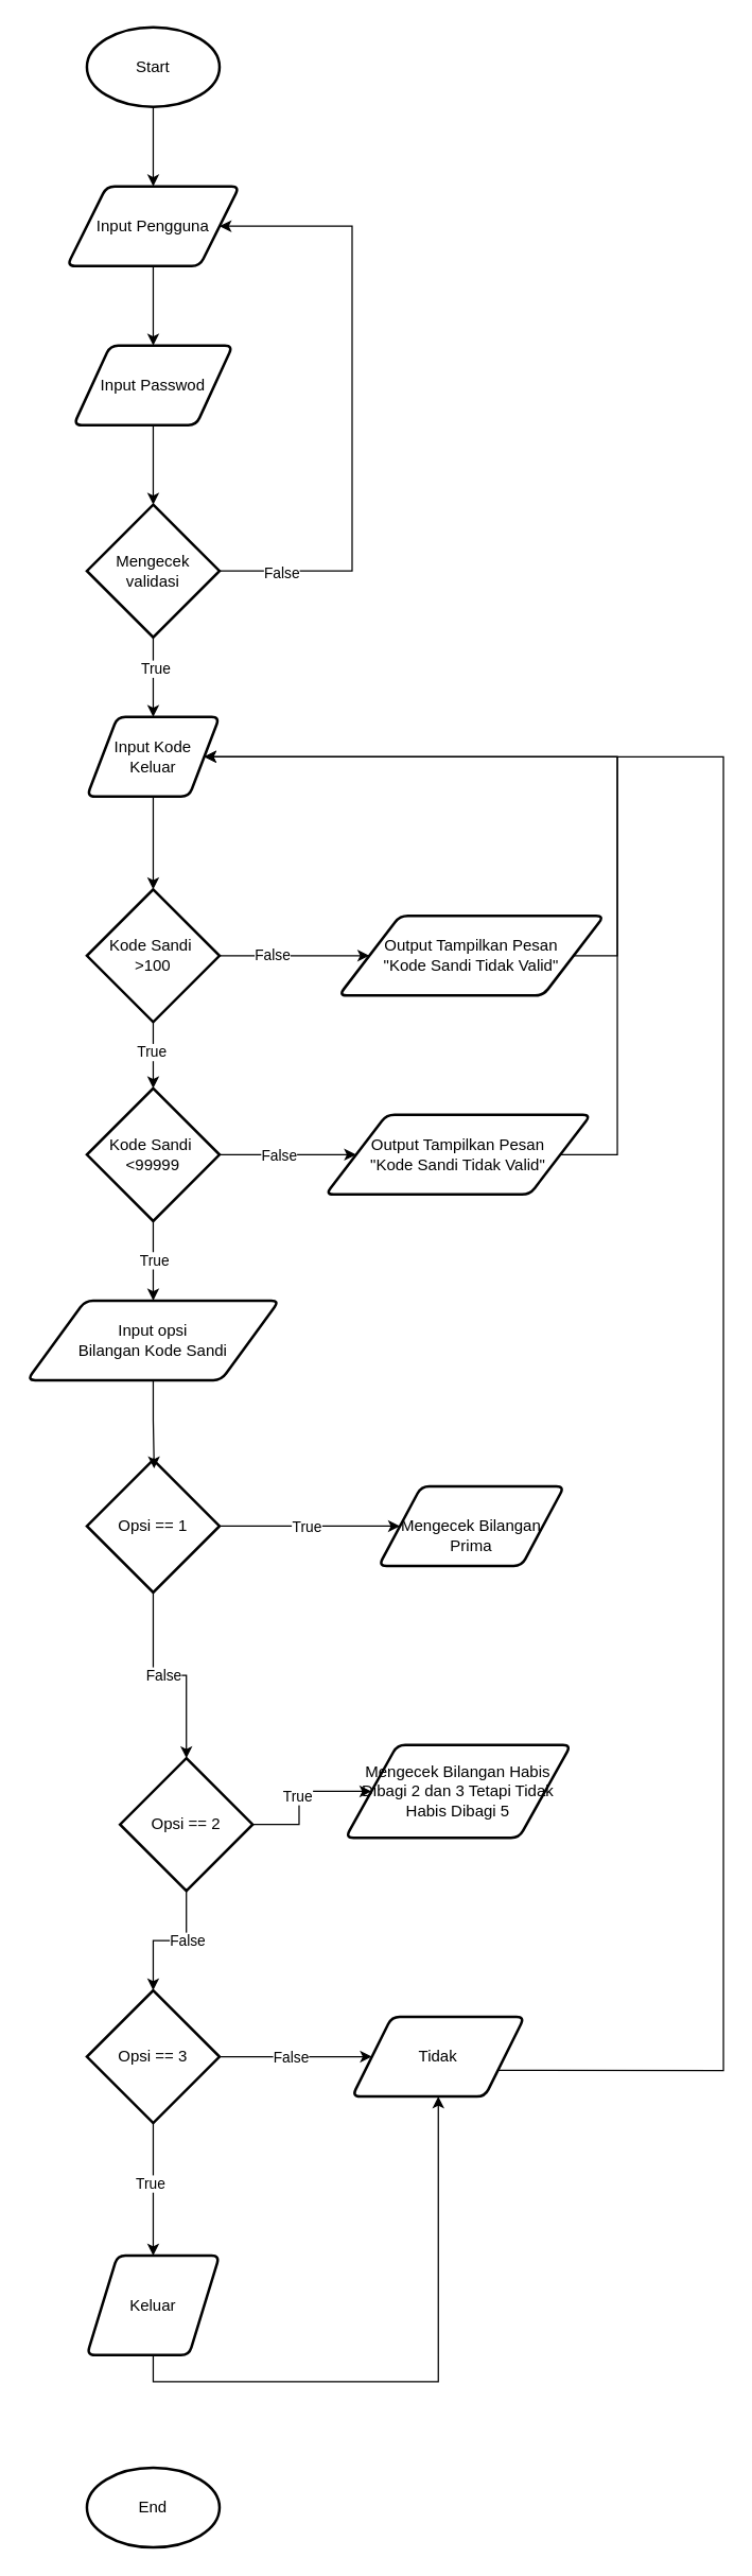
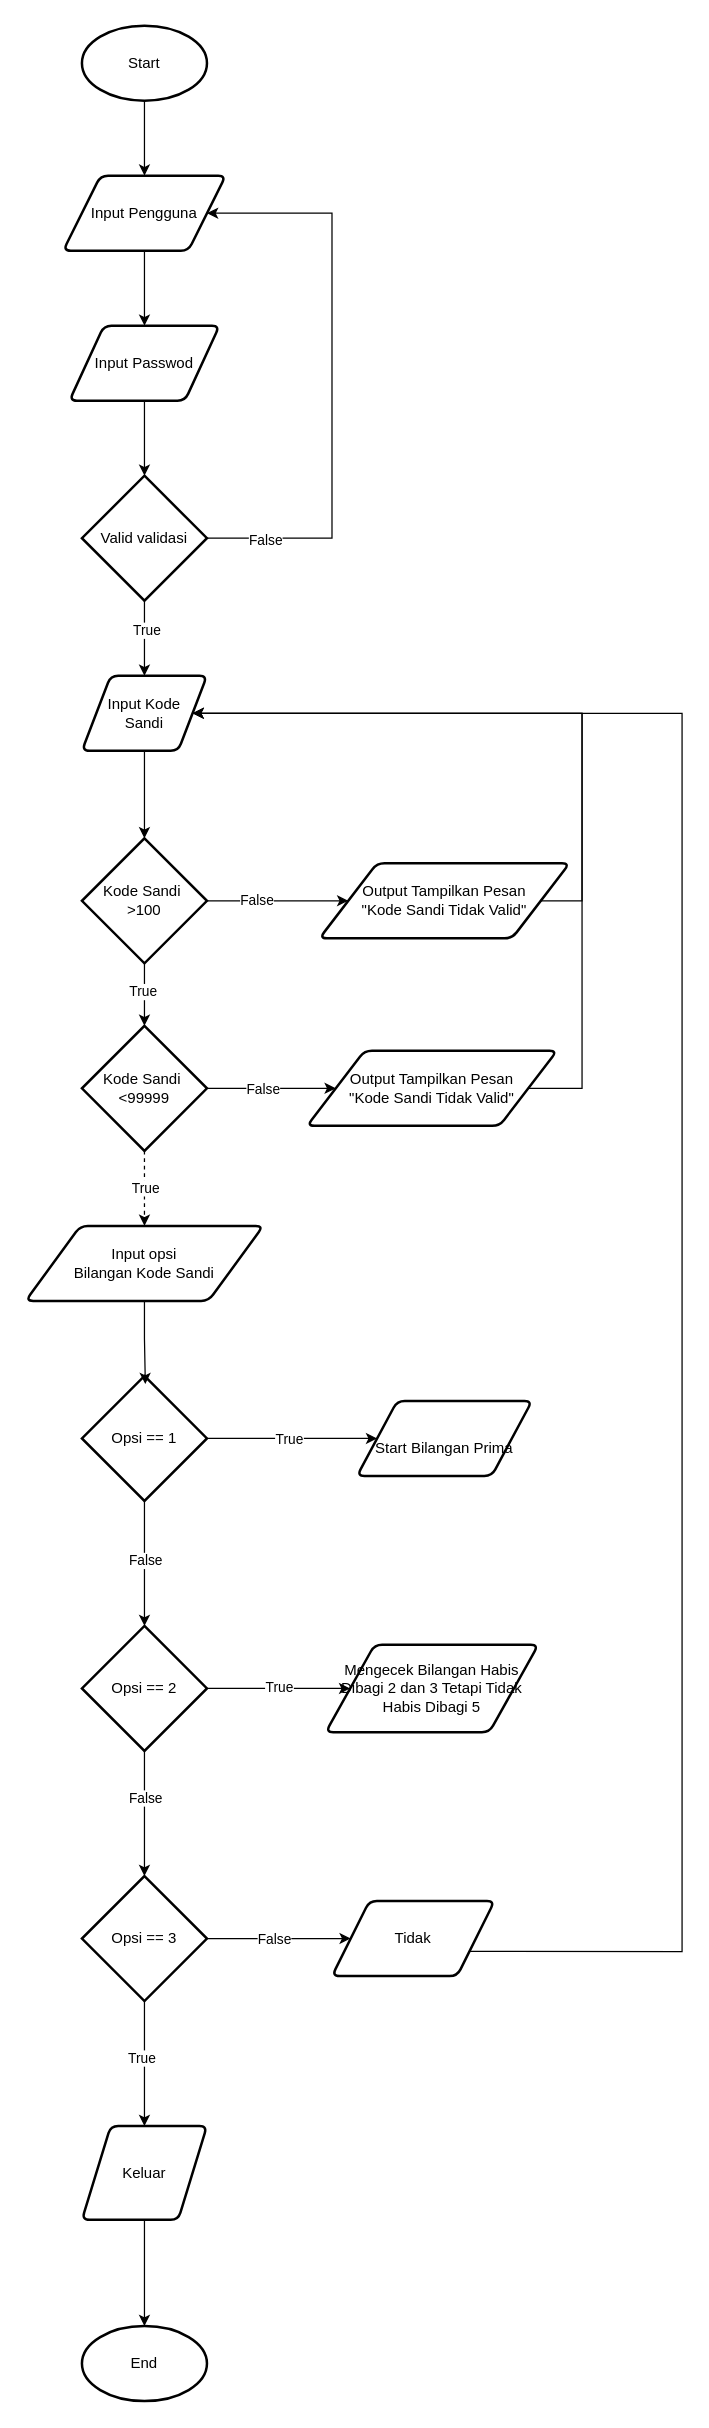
  <mxCell id="0" />
  <mxCell id="1" parent="0" />
  <mxCell id="2" style="edgeStyle=orthogonalEdgeStyle;rounded=0;orthogonalLoop=1;jettySize=auto;html=1;exitX=0.5;exitY=1;exitDx=0;exitDy=0;exitPerimeter=0;entryX=0.5;entryY=0;entryDx=0;entryDy=0;" parent="1" source="3" target="5" edge="1"><mxGeometry relative="1" as="geometry" /></mxCell>
  <mxCell id="3" value="Start" style="strokeWidth=2;html=1;shape=mxgraph.flowchart.start_1;whiteSpace=wrap;" parent="1" vertex="1"><mxGeometry x="65" y="20" width="100" height="60" as="geometry" /></mxCell>
  <mxCell id="4" style="edgeStyle=orthogonalEdgeStyle;rounded=0;orthogonalLoop=1;jettySize=auto;html=1;exitX=0.5;exitY=1;exitDx=0;exitDy=0;entryX=0.5;entryY=0;entryDx=0;entryDy=0;" parent="1" source="5" target="6" edge="1"><mxGeometry relative="1" as="geometry" /></mxCell>
  <mxCell id="5" value="Input Pengguna" style="shape=parallelogram;html=1;strokeWidth=2;perimeter=parallelogramPerimeter;whiteSpace=wrap;rounded=1;arcSize=12;size=0.23;" parent="1" vertex="1"><mxGeometry x="50" y="140" width="130" height="60" as="geometry" /></mxCell>
  <mxCell id="6" value="Input Passwod" style="shape=parallelogram;html=1;strokeWidth=2;perimeter=parallelogramPerimeter;whiteSpace=wrap;rounded=1;arcSize=12;size=0.23;" parent="1" vertex="1"><mxGeometry x="55" y="260" width="120" height="60" as="geometry" /></mxCell>
  <mxCell id="7" style="edgeStyle=orthogonalEdgeStyle;rounded=0;orthogonalLoop=1;jettySize=auto;html=1;exitX=0.5;exitY=1;exitDx=0;exitDy=0;exitPerimeter=0;entryX=0.5;entryY=0;entryDx=0;entryDy=0;" parent="1" source="11" target="14" edge="1"><mxGeometry relative="1" as="geometry" /></mxCell>
  <mxCell id="8" value="True" style="edgeLabel;html=1;align=center;verticalAlign=middle;resizable=0;points=[];" parent="7" vertex="1" connectable="0"><mxGeometry x="-0.233" y="1" relative="1" as="geometry"><mxPoint as="offset" /></mxGeometry></mxCell>
  <mxCell id="9" style="edgeStyle=orthogonalEdgeStyle;rounded=0;orthogonalLoop=1;jettySize=auto;html=1;exitX=1;exitY=0.5;exitDx=0;exitDy=0;exitPerimeter=0;entryX=1;entryY=0.5;entryDx=0;entryDy=0;" parent="1" source="11" target="5" edge="1"><mxGeometry relative="1" as="geometry"><Array as="points"><mxPoint x="265" y="430" /><mxPoint x="265" y="170" /></Array></mxGeometry></mxCell>
  <mxCell id="10" value="False" style="edgeLabel;html=1;align=center;verticalAlign=middle;resizable=0;points=[];" parent="9" vertex="1" connectable="0"><mxGeometry x="-0.798" y="-1" relative="1" as="geometry"><mxPoint as="offset" /></mxGeometry></mxCell>
- <mxCell id="11" value="Mengecek validasi" style="strokeWidth=2;html=1;shape=mxgraph.flowchart.decision;whiteSpace=wrap;" parent="1" vertex="1"><mxGeometry x="65" y="380" width="100" height="100" as="geometry" /></mxCell>
+ <mxCell id="11" value="Valid validasi" style="strokeWidth=2;html=1;shape=mxgraph.flowchart.decision;whiteSpace=wrap;" parent="1" vertex="1"><mxGeometry x="65" y="380" width="100" height="100" as="geometry" /></mxCell>
  <mxCell id="12" style="edgeStyle=orthogonalEdgeStyle;rounded=0;orthogonalLoop=1;jettySize=auto;html=1;exitX=0.5;exitY=1;exitDx=0;exitDy=0;entryX=0.5;entryY=0;entryDx=0;entryDy=0;entryPerimeter=0;" parent="1" source="6" target="11" edge="1"><mxGeometry relative="1" as="geometry" /></mxCell>
  <mxCell id="13" style="edgeStyle=orthogonalEdgeStyle;rounded=0;orthogonalLoop=1;jettySize=auto;html=1;exitX=0.5;exitY=1;exitDx=0;exitDy=0;" parent="1" source="14" target="17" edge="1"><mxGeometry relative="1" as="geometry" /></mxCell>
- <mxCell id="14" value="Input Kode&lt;div&gt;Keluar&lt;/div&gt;" style="shape=parallelogram;html=1;strokeWidth=2;perimeter=parallelogramPerimeter;whiteSpace=wrap;rounded=1;arcSize=12;size=0.23;" parent="1" vertex="1"><mxGeometry x="65" y="540" width="100" height="60" as="geometry" /></mxCell>
+ <mxCell id="14" value="Input Kode&lt;div&gt;Sandi&lt;/div&gt;" style="shape=parallelogram;html=1;strokeWidth=2;perimeter=parallelogramPerimeter;whiteSpace=wrap;rounded=1;arcSize=12;size=0.23;" parent="1" vertex="1"><mxGeometry x="65" y="540" width="100" height="60" as="geometry" /></mxCell>
  <mxCell id="15" style="edgeStyle=orthogonalEdgeStyle;rounded=0;orthogonalLoop=1;jettySize=auto;html=1;exitX=1;exitY=0.5;exitDx=0;exitDy=0;exitPerimeter=0;" parent="1" source="17" target="26" edge="1"><mxGeometry relative="1" as="geometry"><mxPoint x="285" y="720" as="targetPoint" /></mxGeometry></mxCell>
  <mxCell id="16" value="False" style="edgeLabel;html=1;align=center;verticalAlign=middle;resizable=0;points=[];" parent="15" vertex="1" connectable="0"><mxGeometry x="-0.303" y="1" relative="1" as="geometry"><mxPoint as="offset" /></mxGeometry></mxCell>
  <mxCell id="17" value="Kode Sandi&amp;nbsp;&lt;div&gt;&amp;gt;100&lt;/div&gt;" style="strokeWidth=2;html=1;shape=mxgraph.flowchart.decision;whiteSpace=wrap;" parent="1" vertex="1"><mxGeometry x="65" y="670" width="100" height="100" as="geometry" /></mxCell>
- <mxCell id="18" style="edgeStyle=orthogonalEdgeStyle;rounded=0;orthogonalLoop=1;jettySize=auto;html=1;exitX=0.5;exitY=1;exitDx=0;exitDy=0;exitPerimeter=0;entryX=0.5;entryY=0;entryDx=0;entryDy=0;" parent="1" source="22" target="29" edge="1"><mxGeometry relative="1" as="geometry"><mxPoint x="115" y="980" as="targetPoint" /></mxGeometry></mxCell>
+ <mxCell id="18" style="edgeStyle=orthogonalEdgeStyle;rounded=0;orthogonalLoop=1;jettySize=auto;html=1;exitX=0.5;exitY=1;exitDx=0;exitDy=0;exitPerimeter=0;entryX=0.5;entryY=0;entryDx=0;entryDy=0;dashed=1;" parent="1" source="22" target="29" edge="1"><mxGeometry relative="1" as="geometry"><mxPoint x="115" y="980" as="targetPoint" /></mxGeometry></mxCell>
  <mxCell id="19" value="True" style="edgeLabel;html=1;align=center;verticalAlign=middle;resizable=0;points=[];" parent="18" vertex="1" connectable="0"><mxGeometry x="-0.047" relative="1" as="geometry"><mxPoint as="offset" /></mxGeometry></mxCell>
  <mxCell id="20" style="edgeStyle=orthogonalEdgeStyle;rounded=0;orthogonalLoop=1;jettySize=auto;html=1;exitX=1;exitY=0.5;exitDx=0;exitDy=0;exitPerimeter=0;entryX=0;entryY=0.5;entryDx=0;entryDy=0;" parent="1" source="22" target="28" edge="1"><mxGeometry relative="1" as="geometry" /></mxCell>
  <mxCell id="21" value="False" style="edgeLabel;html=1;align=center;verticalAlign=middle;resizable=0;points=[];" vertex="1" connectable="0" parent="20"><mxGeometry x="-0.123" relative="1" as="geometry"><mxPoint x="-1" as="offset" /></mxGeometry></mxCell>
  <mxCell id="22" value="Kode Sandi&amp;nbsp;&lt;div&gt;&amp;lt;99999&lt;/div&gt;" style="strokeWidth=2;html=1;shape=mxgraph.flowchart.decision;whiteSpace=wrap;" parent="1" vertex="1"><mxGeometry x="65" y="820" width="100" height="100" as="geometry" /></mxCell>
  <mxCell id="23" style="edgeStyle=orthogonalEdgeStyle;rounded=0;orthogonalLoop=1;jettySize=auto;html=1;exitX=0.5;exitY=1;exitDx=0;exitDy=0;exitPerimeter=0;entryX=0.5;entryY=0;entryDx=0;entryDy=0;entryPerimeter=0;" parent="1" source="17" target="22" edge="1"><mxGeometry relative="1" as="geometry" /></mxCell>
  <mxCell id="24" value="True" style="edgeLabel;html=1;align=center;verticalAlign=middle;resizable=0;points=[];" parent="23" vertex="1" connectable="0"><mxGeometry x="-0.128" y="-2" relative="1" as="geometry"><mxPoint as="offset" /></mxGeometry></mxCell>
  <mxCell id="25" style="edgeStyle=orthogonalEdgeStyle;rounded=0;orthogonalLoop=1;jettySize=auto;html=1;exitX=1;exitY=0.5;exitDx=0;exitDy=0;entryX=1;entryY=0.5;entryDx=0;entryDy=0;" parent="1" source="26" target="14" edge="1"><mxGeometry relative="1" as="geometry"><Array as="points"><mxPoint x="465" y="720" /><mxPoint x="465" y="570" /></Array></mxGeometry></mxCell>
  <mxCell id="26" value="Output Tampilkan Pesan&lt;div&gt;&quot;Kode Sandi Tidak Valid&quot;&lt;/div&gt;" style="shape=parallelogram;html=1;strokeWidth=2;perimeter=parallelogramPerimeter;whiteSpace=wrap;rounded=1;arcSize=12;size=0.23;" parent="1" vertex="1"><mxGeometry x="255" y="690" width="200" height="60" as="geometry" /></mxCell>
  <mxCell id="27" style="edgeStyle=orthogonalEdgeStyle;rounded=0;orthogonalLoop=1;jettySize=auto;html=1;exitX=1;exitY=0.5;exitDx=0;exitDy=0;entryX=1;entryY=0.5;entryDx=0;entryDy=0;" parent="1" source="28" target="14" edge="1"><mxGeometry relative="1" as="geometry"><Array as="points"><mxPoint x="465" y="870" /><mxPoint x="465" y="570" /></Array></mxGeometry></mxCell>
  <mxCell id="28" value="Output Tampilkan Pesan&lt;div&gt;&quot;Kode Sandi Tidak Valid&quot;&lt;/div&gt;" style="shape=parallelogram;html=1;strokeWidth=2;perimeter=parallelogramPerimeter;whiteSpace=wrap;rounded=1;arcSize=12;size=0.23;" parent="1" vertex="1"><mxGeometry x="245" y="840" width="200" height="60" as="geometry" /></mxCell>
  <mxCell id="29" value="Input opsi&lt;div&gt;Bilangan Kode Sandi&lt;/div&gt;" style="shape=parallelogram;html=1;strokeWidth=2;perimeter=parallelogramPerimeter;whiteSpace=wrap;rounded=1;arcSize=12;size=0.23;" parent="1" vertex="1"><mxGeometry x="20" y="980" width="190" height="60" as="geometry" /></mxCell>
  <mxCell id="30" style="edgeStyle=orthogonalEdgeStyle;rounded=0;orthogonalLoop=1;jettySize=auto;html=1;exitX=1;exitY=0.5;exitDx=0;exitDy=0;exitPerimeter=0;" parent="1" source="32" target="34" edge="1"><mxGeometry relative="1" as="geometry" /></mxCell>
  <mxCell id="31" value="True" style="edgeLabel;html=1;align=center;verticalAlign=middle;resizable=0;points=[];" parent="30" vertex="1" connectable="0"><mxGeometry x="-0.051" relative="1" as="geometry"><mxPoint as="offset" /></mxGeometry></mxCell>
  <mxCell id="32" value="Opsi == 1" style="strokeWidth=2;html=1;shape=mxgraph.flowchart.decision;whiteSpace=wrap;" parent="1" vertex="1"><mxGeometry x="65" y="1100" width="100" height="100" as="geometry" /></mxCell>
  <mxCell id="33" style="edgeStyle=orthogonalEdgeStyle;rounded=0;orthogonalLoop=1;jettySize=auto;html=1;exitX=0.5;exitY=1;exitDx=0;exitDy=0;entryX=0.507;entryY=0.065;entryDx=0;entryDy=0;entryPerimeter=0;" parent="1" source="29" target="32" edge="1"><mxGeometry relative="1" as="geometry" /></mxCell>
- <mxCell id="34" value="&lt;br&gt;&lt;div&gt;Mengecek Bilangan Prima&lt;/div&gt;" style="shape=parallelogram;html=1;strokeWidth=2;perimeter=parallelogramPerimeter;whiteSpace=wrap;rounded=1;arcSize=12;size=0.23;" parent="1" vertex="1"><mxGeometry x="285" y="1120" width="140" height="60" as="geometry" /></mxCell>
+ <mxCell id="34" value="&lt;br&gt;&lt;div&gt;Start Bilangan Prima&lt;/div&gt;" style="shape=parallelogram;html=1;strokeWidth=2;perimeter=parallelogramPerimeter;whiteSpace=wrap;rounded=1;arcSize=12;size=0.23;" parent="1" vertex="1"><mxGeometry x="285" y="1120" width="140" height="60" as="geometry" /></mxCell>
  <mxCell id="35" style="edgeStyle=orthogonalEdgeStyle;rounded=0;orthogonalLoop=1;jettySize=auto;html=1;exitX=1;exitY=0.5;exitDx=0;exitDy=0;exitPerimeter=0;" parent="1" source="37" target="40" edge="1"><mxGeometry relative="1" as="geometry" /></mxCell>
  <mxCell id="36" value="True" style="edgeLabel;html=1;align=center;verticalAlign=middle;resizable=0;points=[];" parent="35" vertex="1" connectable="0"><mxGeometry x="-0.004" y="2" relative="1" as="geometry"><mxPoint as="offset" /></mxGeometry></mxCell>
- <mxCell id="37" value="Opsi == 2" style="strokeWidth=2;html=1;shape=mxgraph.flowchart.decision;whiteSpace=wrap;" parent="1" vertex="1"><mxGeometry x="90" y="1325" width="100" height="100" as="geometry" /></mxCell>
+ <mxCell id="37" value="Opsi == 2" style="strokeWidth=2;html=1;shape=mxgraph.flowchart.decision;whiteSpace=wrap;" parent="1" vertex="1"><mxGeometry x="65" y="1300" width="100" height="100" as="geometry" /></mxCell>
  <mxCell id="38" style="edgeStyle=orthogonalEdgeStyle;rounded=0;orthogonalLoop=1;jettySize=auto;html=1;exitX=0.5;exitY=1;exitDx=0;exitDy=0;exitPerimeter=0;entryX=0.5;entryY=0;entryDx=0;entryDy=0;entryPerimeter=0;" parent="1" source="32" target="37" edge="1"><mxGeometry relative="1" as="geometry" /></mxCell>
  <mxCell id="39" value="False" style="edgeLabel;html=1;align=center;verticalAlign=middle;resizable=0;points=[];" parent="38" vertex="1" connectable="0"><mxGeometry x="-0.064" relative="1" as="geometry"><mxPoint as="offset" /></mxGeometry></mxCell>
  <mxCell id="40" value="Mengecek Bilangan Habis Dibagi 2 dan 3 Tetapi Tidak Habis Dibagi 5" style="shape=parallelogram;html=1;strokeWidth=2;perimeter=parallelogramPerimeter;whiteSpace=wrap;rounded=1;arcSize=12;size=0.23;" parent="1" vertex="1"><mxGeometry x="260" y="1315" width="170" height="70" as="geometry" /></mxCell>
  <mxCell id="41" style="edgeStyle=orthogonalEdgeStyle;rounded=0;orthogonalLoop=1;jettySize=auto;html=1;exitX=1;exitY=0.5;exitDx=0;exitDy=0;exitPerimeter=0;entryX=0;entryY=0.5;entryDx=0;entryDy=0;" parent="1" source="45" target="49" edge="1"><mxGeometry relative="1" as="geometry" /></mxCell>
  <mxCell id="42" value="False" style="edgeLabel;html=1;align=center;verticalAlign=middle;resizable=0;points=[];" parent="41" vertex="1" connectable="0"><mxGeometry x="-0.083" relative="1" as="geometry"><mxPoint as="offset" /></mxGeometry></mxCell>
  <mxCell id="43" style="edgeStyle=orthogonalEdgeStyle;rounded=0;orthogonalLoop=1;jettySize=auto;html=1;exitX=0.5;exitY=1;exitDx=0;exitDy=0;exitPerimeter=0;entryX=0.5;entryY=0;entryDx=0;entryDy=0;" parent="1" source="45" target="50" edge="1"><mxGeometry relative="1" as="geometry" /></mxCell>
  <mxCell id="44" value="True" style="edgeLabel;html=1;align=center;verticalAlign=middle;resizable=0;points=[];" parent="43" vertex="1" connectable="0"><mxGeometry x="-0.115" y="-3" relative="1" as="geometry"><mxPoint y="1" as="offset" /></mxGeometry></mxCell>
  <mxCell id="45" value="Opsi == 3" style="strokeWidth=2;html=1;shape=mxgraph.flowchart.decision;whiteSpace=wrap;" parent="1" vertex="1"><mxGeometry x="65" y="1500" width="100" height="100" as="geometry" /></mxCell>
  <mxCell id="46" style="edgeStyle=orthogonalEdgeStyle;rounded=0;orthogonalLoop=1;jettySize=auto;html=1;exitX=0.5;exitY=1;exitDx=0;exitDy=0;exitPerimeter=0;entryX=0.5;entryY=0;entryDx=0;entryDy=0;entryPerimeter=0;" parent="1" source="37" target="45" edge="1"><mxGeometry relative="1" as="geometry" /></mxCell>
  <mxCell id="47" value="False" style="edgeLabel;html=1;align=center;verticalAlign=middle;resizable=0;points=[];" parent="46" vertex="1" connectable="0"><mxGeometry x="-0.256" relative="1" as="geometry"><mxPoint as="offset" /></mxGeometry></mxCell>
  <mxCell id="48" style="edgeStyle=orthogonalEdgeStyle;rounded=0;orthogonalLoop=1;jettySize=auto;html=1;exitX=1;exitY=0.75;exitDx=0;exitDy=0;entryX=1;entryY=0.5;entryDx=0;entryDy=0;" parent="1" source="49" target="14" edge="1"><mxGeometry relative="1" as="geometry"><Array as="points"><mxPoint x="545" y="1560" /><mxPoint x="545" y="570" /></Array></mxGeometry></mxCell>
  <mxCell id="49" value="Tidak" style="shape=parallelogram;html=1;strokeWidth=2;perimeter=parallelogramPerimeter;whiteSpace=wrap;rounded=1;arcSize=12;size=0.23;" parent="1" vertex="1"><mxGeometry x="265" y="1520" width="130" height="60" as="geometry" /></mxCell>
  <mxCell id="50" value="Keluar" style="shape=parallelogram;html=1;strokeWidth=2;perimeter=parallelogramPerimeter;whiteSpace=wrap;rounded=1;arcSize=12;size=0.23;" parent="1" vertex="1"><mxGeometry x="65" y="1700" width="100" height="75" as="geometry" /></mxCell>
  <mxCell id="51" value="End" style="strokeWidth=2;html=1;shape=mxgraph.flowchart.start_1;whiteSpace=wrap;" parent="1" vertex="1"><mxGeometry x="65" y="1860" width="100" height="60" as="geometry" /></mxCell>
- <mxCell id="52" style="edgeStyle=orthogonalEdgeStyle;rounded=0;orthogonalLoop=1;jettySize=auto;html=1;exitX=0.5;exitY=1;exitDx=0;exitDy=0;" parent="1" source="50" target="49" edge="1"><mxGeometry relative="1" as="geometry" /></mxCell>
+ <mxCell id="52" style="edgeStyle=orthogonalEdgeStyle;rounded=0;orthogonalLoop=1;jettySize=auto;html=1;exitX=0.5;exitY=1;exitDx=0;exitDy=0;entryX=0.5;entryY=0;entryDx=0;entryDy=0;entryPerimeter=0;" parent="1" source="50" target="51" edge="1"><mxGeometry relative="1" as="geometry" /></mxCell>
